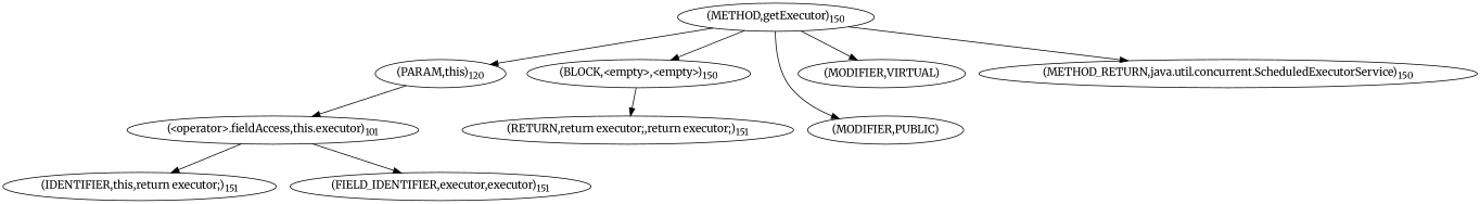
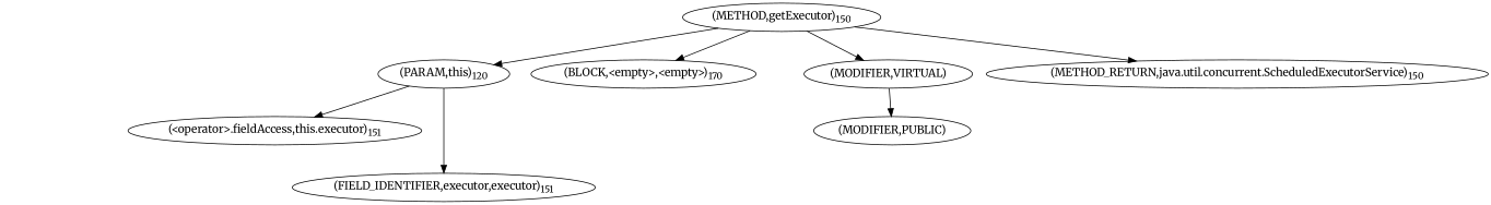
  digraph {
    fontname=Merriweather
    node [fontname=Merriweather]
    edge [fontname=Merriweather]
    n1 [label=<(METHOD,getExecutor)<SUB>150</SUB>>]
    n2 [label=<(PARAM,this)<SUB>120</SUB>>]
-   n3 [label=<(BLOCK,&lt;empty&gt;,&lt;empty&gt;)<SUB>150</SUB>>]
+   n3 [label=<(BLOCK,&lt;empty&gt;,&lt;empty&gt;)<SUB>170</SUB>>]
    n4 [label=<(MODIFIER,PUBLIC)>]
    n5 [label=<(MODIFIER,VIRTUAL)>]
    n6 [label=<(METHOD_RETURN,java.util.concurrent.ScheduledExecutorService)<SUB>150</SUB>>]
-   n7 [label=<(&lt;operator&gt;.fieldAccess,this.executor)<SUB>101</SUB>>]
-   n8 [label=<(RETURN,return executor;,return executor;)<SUB>151</SUB>>]
-   n9 [label=<(IDENTIFIER,this,return executor;)<SUB>151</SUB>>]
+   n7 [label=<(&lt;operator&gt;.fieldAccess,this.executor)<SUB>151</SUB>>]
    n10 [label=<(FIELD_IDENTIFIER,executor,executor)<SUB>151</SUB>>]
    n1 -> n2
    n1 -> n3
-   n1 -> n4
+   n5 -> n4
    n1 -> n5
    n1 -> n6
    n2 -> n7
-   n3 -> n8
-   n7 -> n9
-   n7 -> n10
+   n2 -> n10
  }
